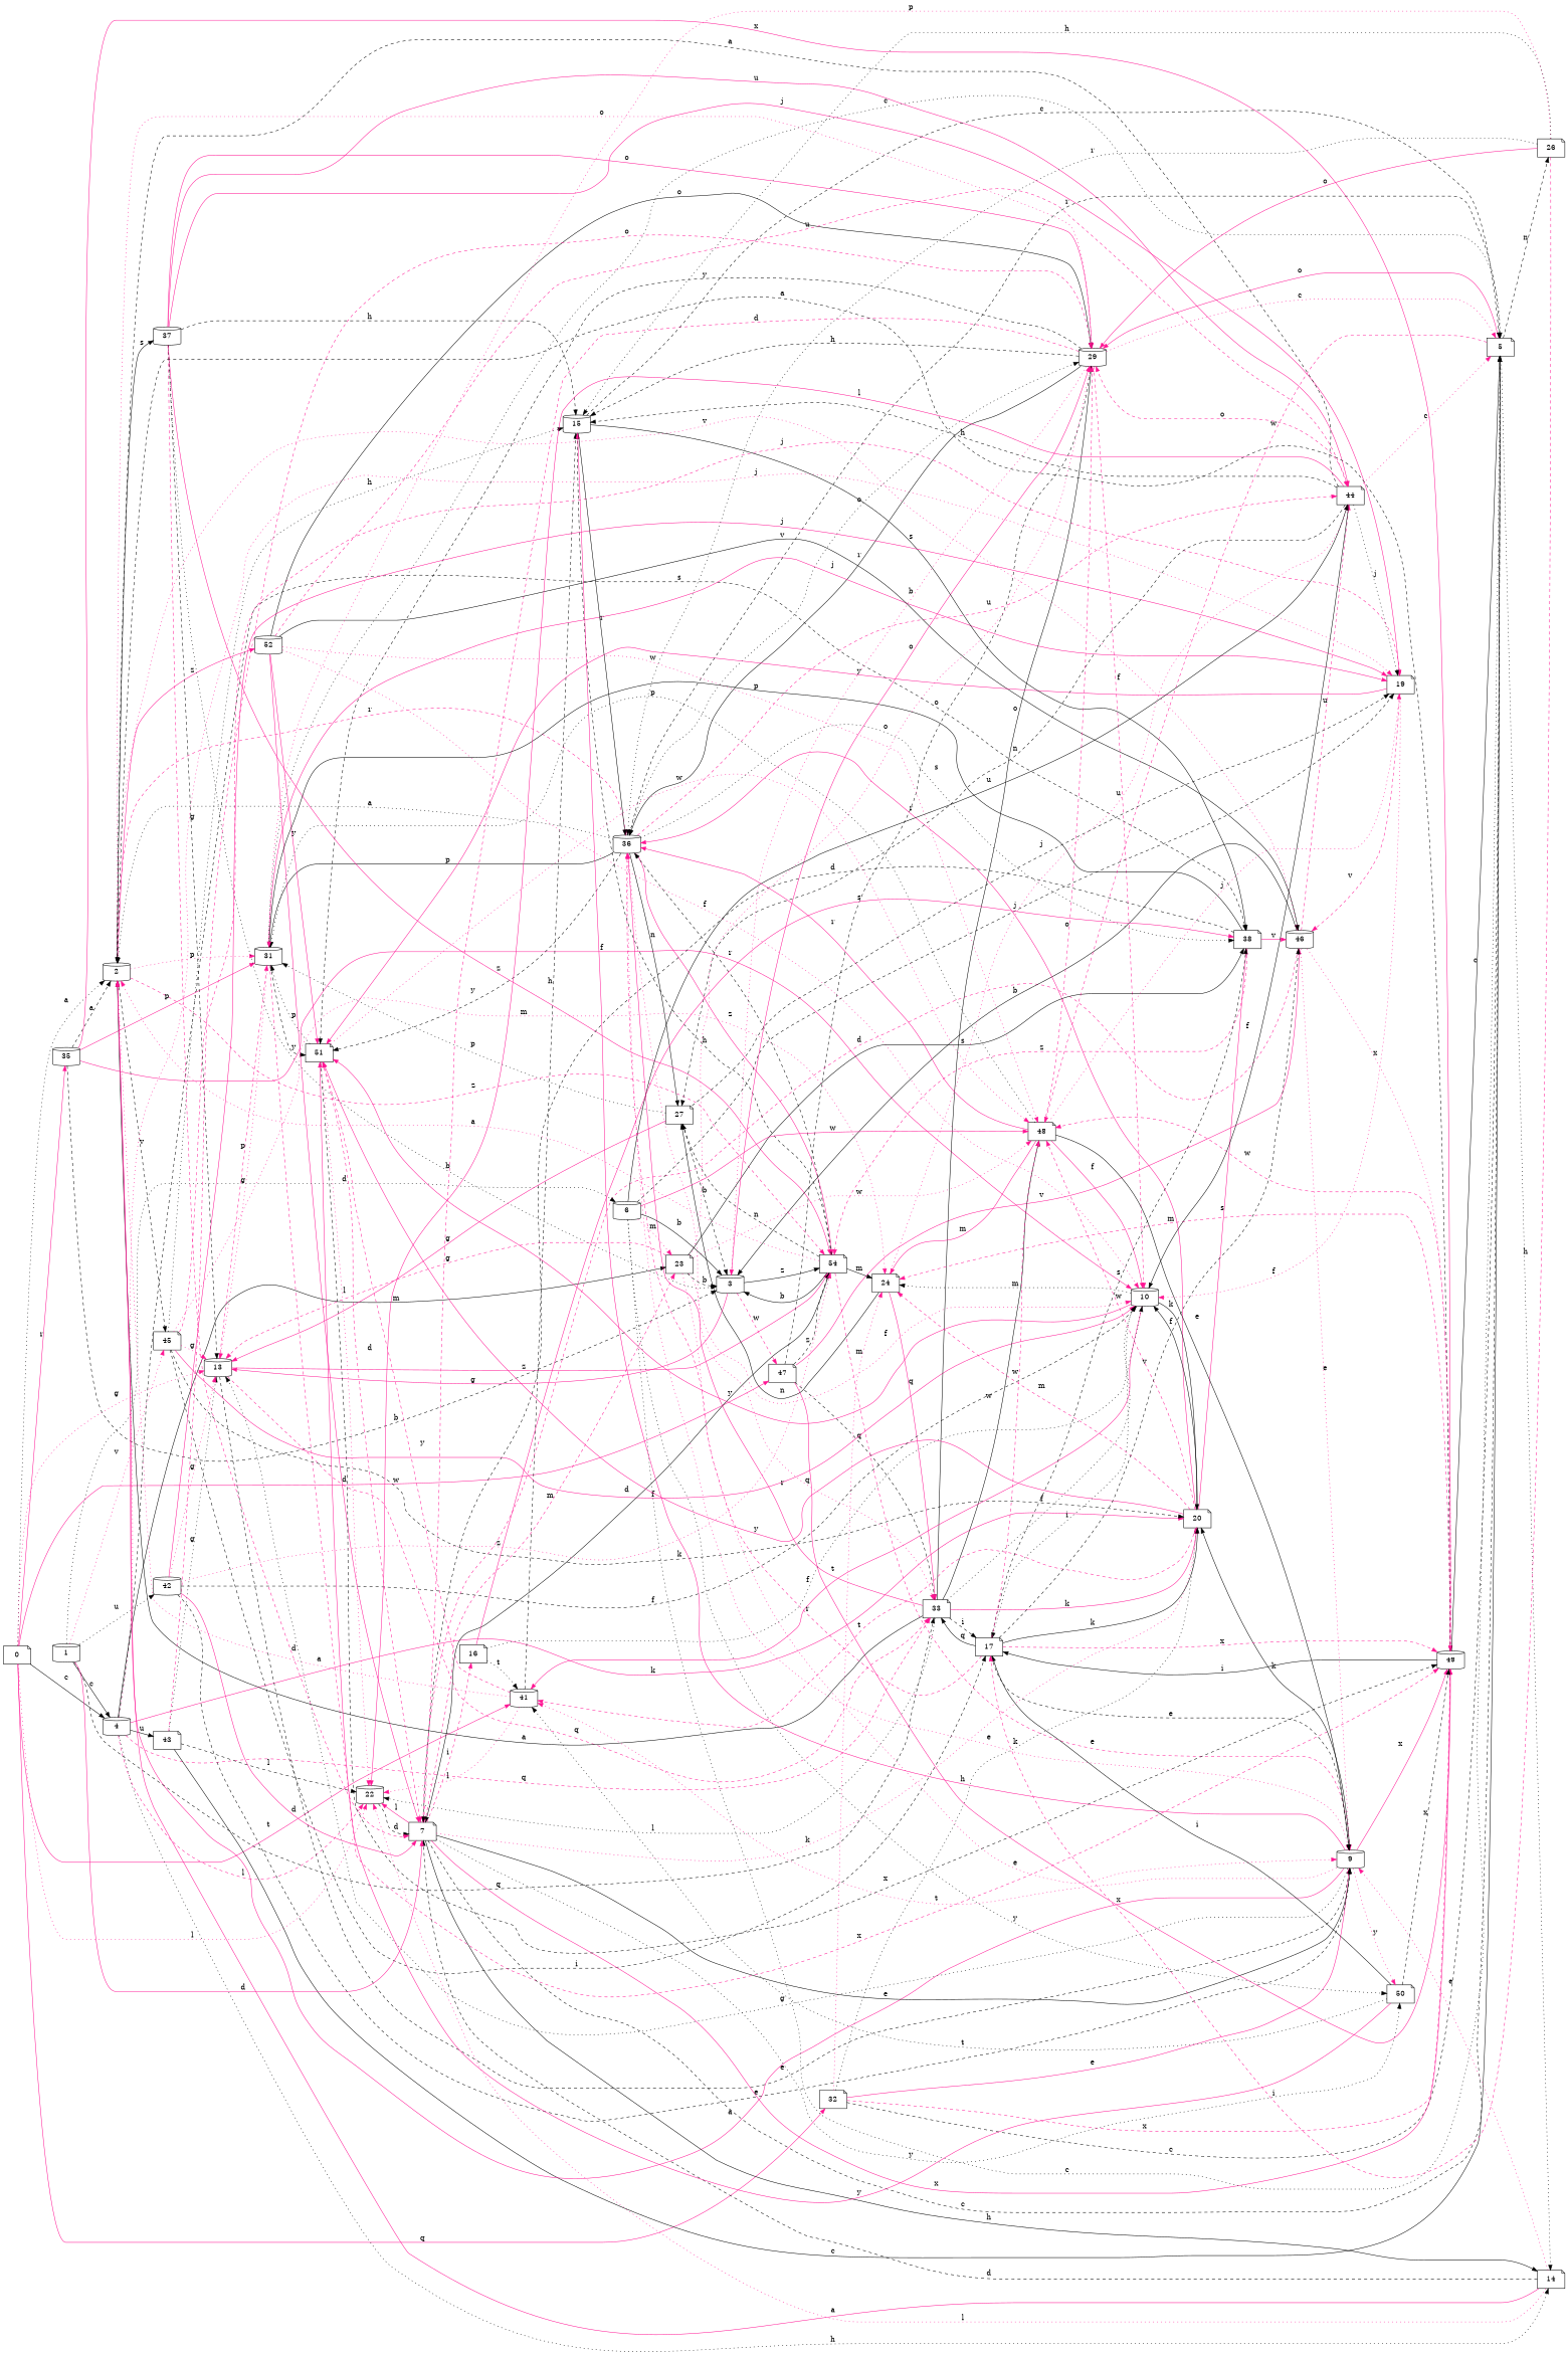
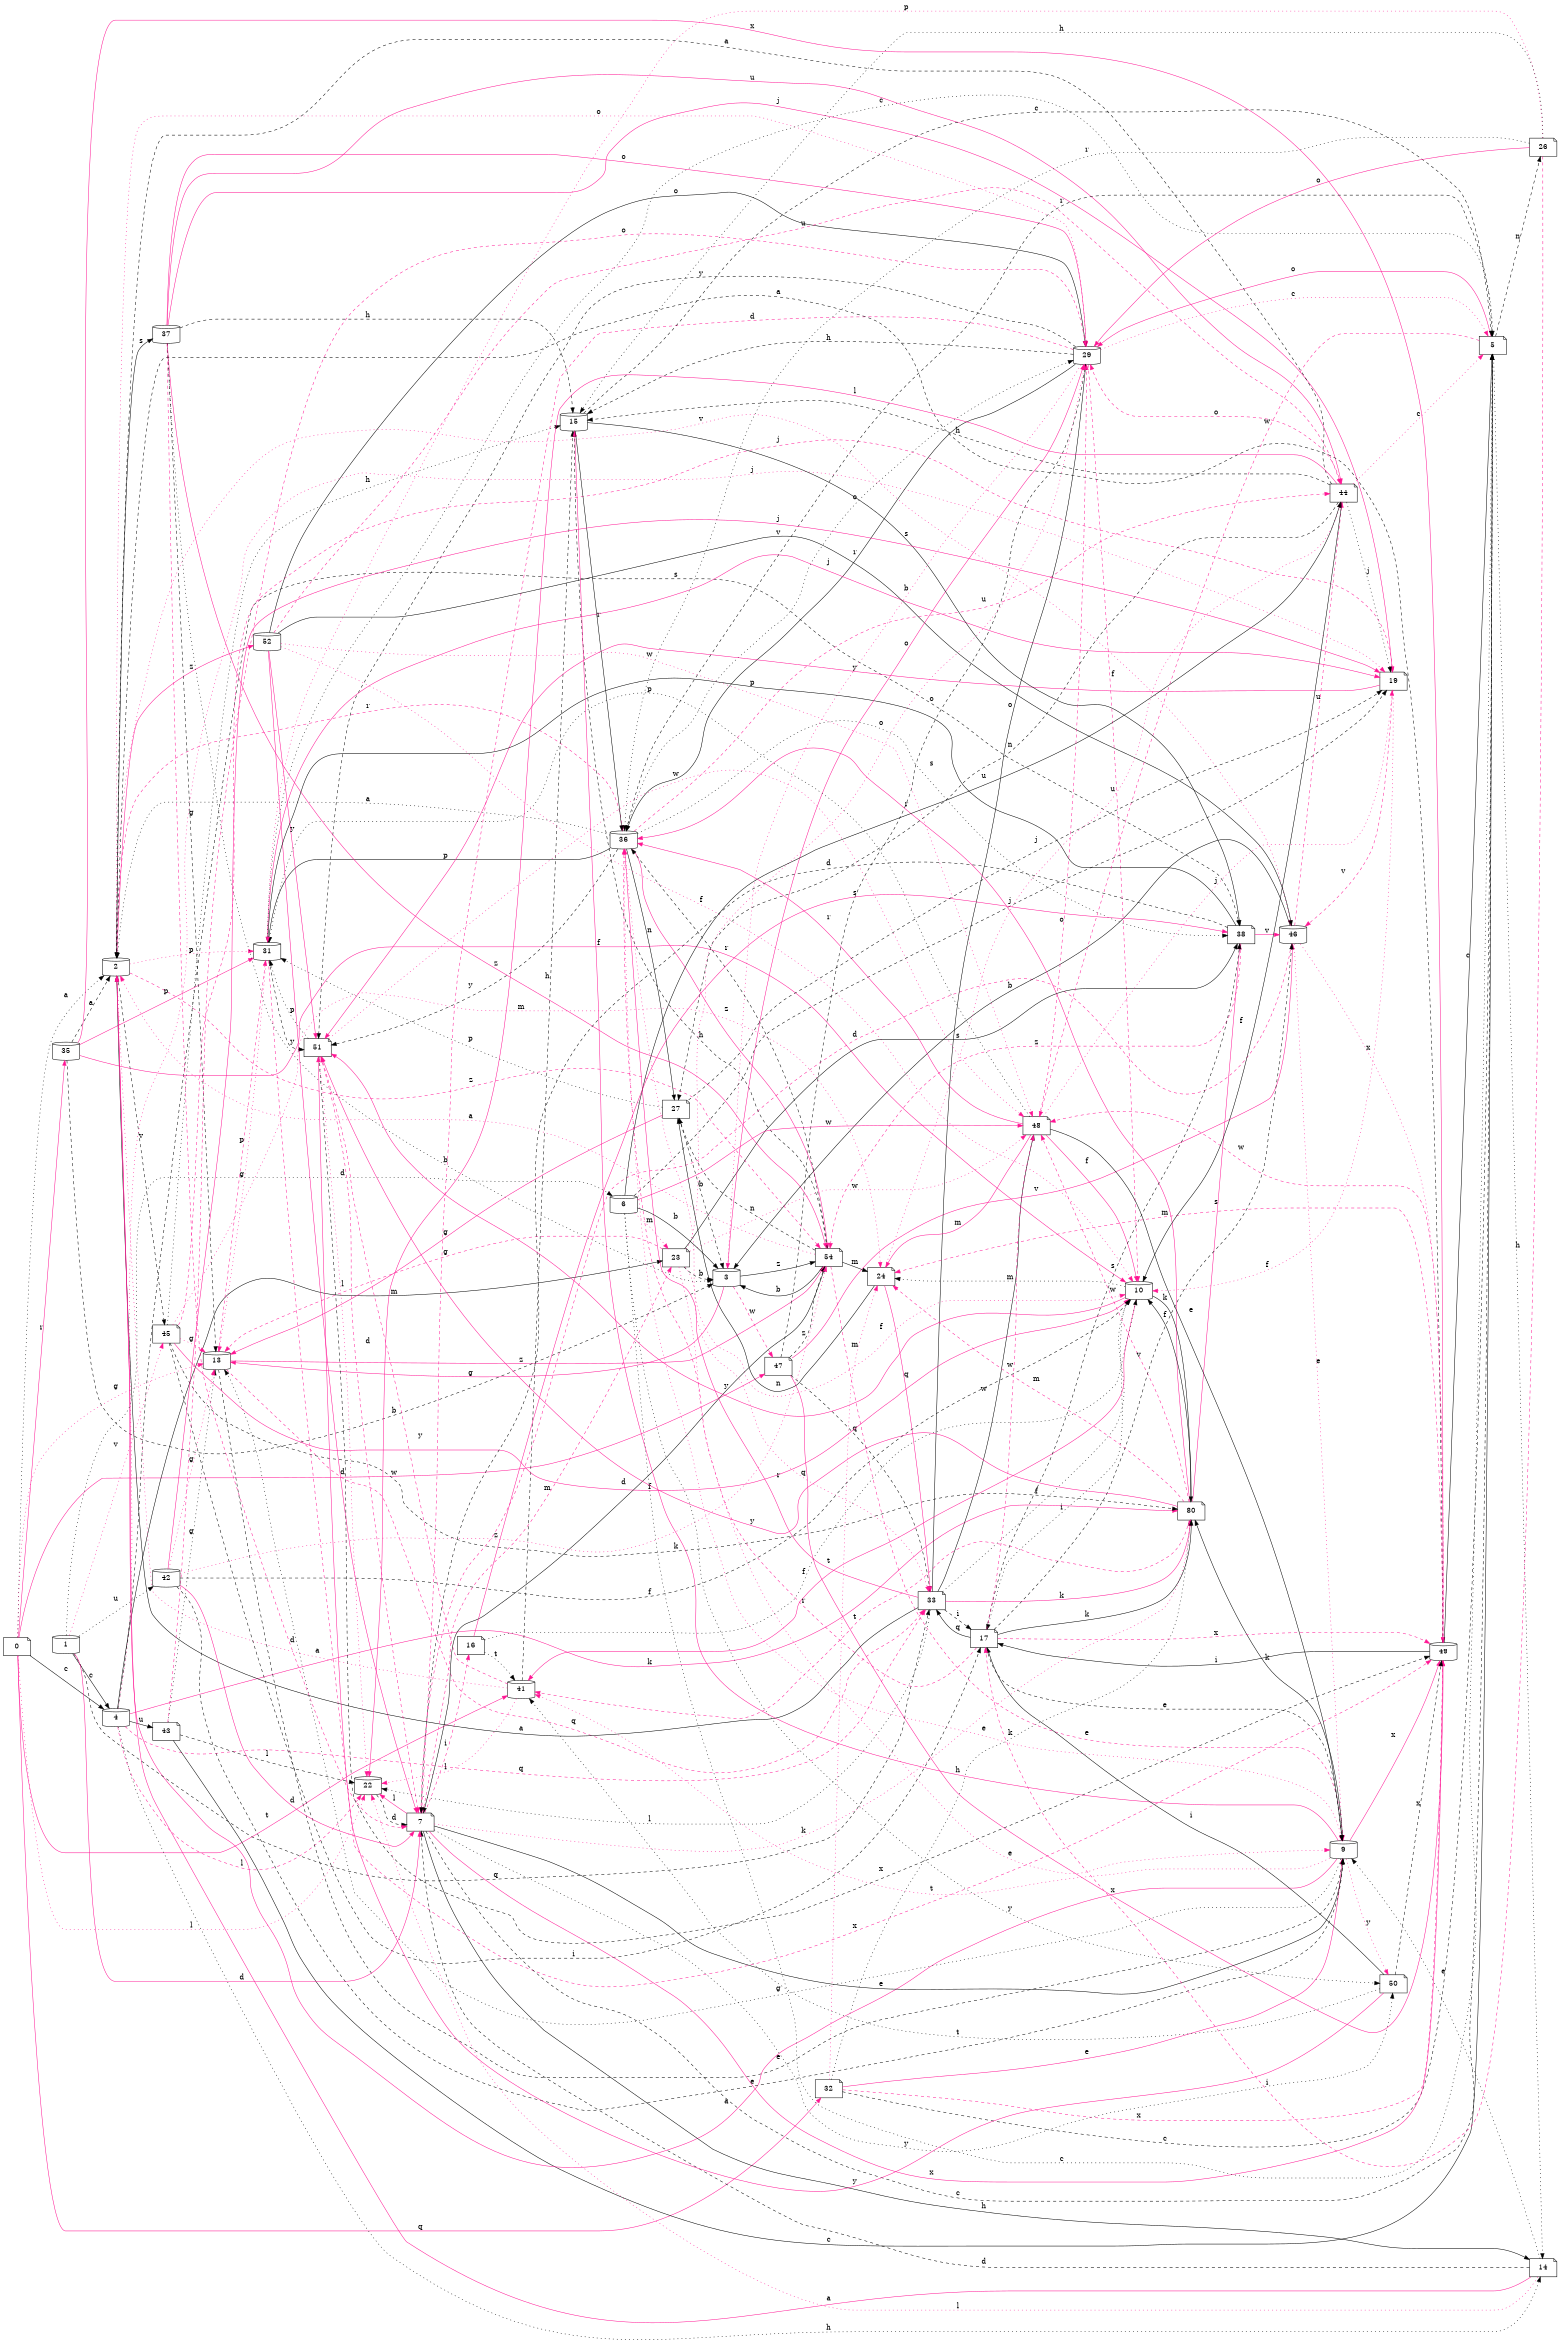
  strict digraph {
    rankdir=LR
    node [shape=note]
    edge [color=deeppink style=solid]
    2 [shape=cylinder]
    0
    4 [shape=cylinder]
    13 [shape=cylinder]
    22 [shape=cylinder]
    32
    35 [shape=cylinder]
    41 [shape=cylinder]
    47
    45
    29 [shape=cylinder]
    31 [shape=cylinder]
    36 [shape=cylinder]
    37 [shape=cylinder]
    46 [shape=cylinder]
    52 [shape=cylinder]
    54
    33
    14
    19
-   20
+   20 [label=80]
    23
    38
    43
    9 [shape=cylinder]
    7
    5
    49 [shape=cylinder]
    24
    3 [shape=cylinder]
    10 [shape=cylinder]
    15 [shape=cylinder]
    51
    1 [shape=cylinder]
    6 [shape=cylinder]
    42 [shape=cylinder]
    48
    44
    50
    16
    17
    27
    26
    2 -> 45 [color=black label=v style=dashed]
    2 -> 29 [label=o style=dotted]
    2 -> 31 [label=p style=dotted]
    2 -> 36 [label=r style=dashed]
    2 -> 37 [color=black label=s]
    2 -> 46 [label=v style=dotted]
    2 -> 52 [label=z]
    2 -> 54 [label=z style=dashed]
    0 -> 2 [color=black label=a style=dotted]
    0 -> 4 [color=black label=c]
    0 -> 13 [label=g style=dotted]
    0 -> 22 [label=l style=dotted]
    0 -> 32 [label=q]
    0 -> 35 [label=r]
    0 -> 41 [label=t]
    0 -> 47 [label=w]
    4 -> 22 [label=l style=dashed]
    4 -> 33 [label=q style=dashed]
    4 -> 14 [color=black label=h style=dotted]
    4 -> 19 [label=j style=dotted]
    4 -> 20 [label=k]
    4 -> 23 [color=black label=m]
    4 -> 38 [color=black label=s style=dashed]
    4 -> 43 [color=black label=u]
    13 -> 31 [label=p style=dashed]
    13 -> 54 [label=z]
    13 -> 33 [label=q style=dashed]
    13 -> 9 [color=black label=e style=dashed]
    22 -> 7 [color=black label=d style=dashed]
    32 -> 20 [color=black label=k style=dotted]
    32 -> 9 [label=e]
    32 -> 5 [color=black label=c style=dashed]
    32 -> 49 [label=x style=dashed]
    32 -> 24 [label=m style=dotted]
    35 -> 2 [color=black label=a style=dashed]
    35 -> 31 [label=p]
    35 -> 49 [label=x]
    35 -> 3 [color=black label=b style=dashed]
    35 -> 10 [label=f]
    41 -> 2 [label=a style=dotted]
    41 -> 22 [label=l style=dotted]
    41 -> 15 [color=black label=h style=dashed]
    41 -> 51 [label=y style=dashed]
    47 -> 29 [color=black label=o style=dashed]
    47 -> 46 [label=v]
    47 -> 54 [color=black label=z style=dashed]
    47 -> 33 [color=black label=q style=dashed]
    47 -> 49 [label=x]
    45 -> 13 [label=g style=dotted]
    45 -> 19 [label=j style=dashed]
    45 -> 20 [color=black label=k style=dashed]
    45 -> 24 [label=m style=dotted]
    45 -> 10 [label=f]
    45 -> 15 [color=black label=h style=dotted]
    45 -> 17 [color=black label=i style=dashed]
    29 -> 36 [color=black label=r]
    29 -> 7 [label=d style=dashed]
    29 -> 5 [label=c style=dotted]
    29 -> 3 [label=b style=dotted]
    29 -> 10 [label=f style=dashed]
    29 -> 15 [color=black label=h style=dashed]
    29 -> 51 [color=black label=y style=dashed]
    31 -> 13 [label=g style=dotted]
    31 -> 19 [label=j]
    31 -> 5 [color=black label=c style=dotted]
    31 -> 49 [label=x style=dashed]
    31 -> 51 [color=black label=y style=dashed]
    36 -> 2 [color=black label=a style=dotted]
    36 -> 29 [color=black label=o style=dotted]
    36 -> 31 [color=black label=p]
    36 -> 54 [label=z]
    36 -> 38 [color=black label=s style=dotted]
    36 -> 9 [label=e style=dotted]
    36 -> 10 [label=f style=dotted]
    36 -> 51 [color=black label=y style=dashed]
    36 -> 44 [label=u style=dashed]
    36 -> 27 [color=black label=n]
    37 -> 13 [color=black label=g style=dashed]
    37 -> 29 [label=o]
    37 -> 54 [label=z]
    37 -> 19 [label=j]
    37 -> 7 [label=d style=dashed]
    37 -> 3 [color=black label=b style=dotted]
    37 -> 15 [color=black label=h style=dashed]
    37 -> 44 [label=u]
    46 -> 9 [label=e style=dotted]
    46 -> 7 [label=d style=dashed]
    46 -> 49 [label=x style=dotted]
    46 -> 3 [color=black label=b]
    46 -> 44 [label=u style=dashed]
    52 -> 29 [color=black label=o]
    52 -> 46 [color=black label=v]
    52 -> 7 [label=d]
    52 -> 10 [label=f style=dotted]
    52 -> 51 [label=y]
    52 -> 48 [label=w style=dotted]
    52 -> 44 [label=u style=dashed]
    54 -> 2 [label=a style=dotted]
    54 -> 36 [color=black label=r style=dashed]
    54 -> 9 [label=e style=dashed]
    54 -> 7 [color=black label=d]
    54 -> 24 [color=black label=m]
    54 -> 3 [color=black label=b]
    54 -> 15 [color=black label=h style=dashed]
    54 -> 27 [color=black label=n style=dashed]
    33 -> 2 [color=black label=a]
    33 -> 22 [color=black label=l style=dotted]
    33 -> 29 [color=black label=o]
    33 -> 36 [label=r]
    33 -> 20 [label=k]
    33 -> 10 [color=black label=f style=dotted]
    33 -> 48 [color=black label=w]
    33 -> 17 [color=black label=i style=dashed]
    14 -> 2 [label=a]
    14 -> 22 [label=l style=dotted]
-   14 -> 9 [label=e style=dotted]
+   14 -> 9 [color=black label=e style=dotted]
    14 -> 7 [color=black label=d style=dashed]
    19 -> 46 [label=v style=dashed]
    19 -> 10 [label=f style=dotted]
    19 -> 51 [label=y]
    20 -> 41 [label=t style=dashed]
    20 -> 36 [label=r]
    20 -> 38 [label=s]
    20 -> 24 [label=m style=dashed]
    20 -> 10 [color=black label=f]
    20 -> 51 [label=y]
    20 -> 48 [label=w style=dashed]
    23 -> 13 [label=g style=dashed]
    23 -> 29 [label=o style=dotted]
    23 -> 33 [label=q style=dotted]
    23 -> 38 [color=black label=s]
    23 -> 9 [label=e style=dotted]
    23 -> 3 [color=black label=b style=dashed]
    23 -> 48 [label=w style=dotted]
    38 -> 31 [color=black label=p]
    38 -> 46 [label=v]
    38 -> 54 [label=z style=dashed]
    38 -> 7 [color=black label=d style=dashed]
    43 -> 13 [color=black label=g style=dotted]
    43 -> 22 [color=black label=l style=dashed]
    43 -> 29 [label=o style=dashed]
    43 -> 5 [color=black label=c]
    9 -> 2 [label=a]
    9 -> 13 [color=black label=g style=dotted]
    9 -> 41 [label=t style=dotted]
    9 -> 20 [color=black label=k]
    9 -> 49 [label=x]
    9 -> 15 [label=h]
    9 -> 50 [label=y style=dotted]
    7 -> 22 [label=l]
    7 -> 14 [color=black label=h]
    7 -> 20 [label=k style=dotted]
    7 -> 23 [label=m style=dashed]
    7 -> 9 [color=black label=e]
    7 -> 5 [color=black label=c style=dashed]
    7 -> 49 [label=x]
    7 -> 50 [color=black label=y style=dotted]
    7 -> 16 [label=i style=dashed]
    5 -> 29 [label=o]
    5 -> 36 [color=black label=r style=dashed]
    5 -> 14 [color=black label=h style=dotted]
    5 -> 48 [label=w style=dashed]
    5 -> 26 [color=black label=n style=dashed]
    49 -> 2 [color=black label=a style=dashed]
    49 -> 5 [color=black label=c]
    49 -> 24 [label=m style=dashed]
    49 -> 48 [label=w style=dashed]
    49 -> 17 [color=black label=i]
    24 -> 33 [label=q]
    24 -> 44 [label=u style=dotted]
    24 -> 27 [color=black label=n]
    3 -> 13 [label=g]
    3 -> 47 [label=w style=dashed]
    3 -> 29 [label=o]
    3 -> 54 [color=black label=z]
    10 -> 41 [label=t]
    10 -> 20 [color=black label=k]
    10 -> 24 [color=black label=m style=dotted]
    10 -> 51 [label=y]
    10 -> 17 [color=black label=i style=dotted]
    15 -> 36 [color=black label=r]
    15 -> 38 [color=black label=s]
    15 -> 5 [color=black label=c style=dashed]
    51 -> 22 [label=l style=dotted]
    51 -> 31 [color=black label=p style=dotted]
    51 -> 7 [label=d style=dashed]
    51 -> 49 [color=black label=x style=dashed]
    51 -> 48 [label=w style=dotted]
    1 -> 4 [color=black label=c]
    1 -> 45 [label=v style=dotted]
    1 -> 33 [color=black label=q style=dashed]
    1 -> 7 [label=d]
    1 -> 6 [color=black label=d style=dotted]
    1 -> 42 [color=black label=u style=dotted]
    6 -> 19 [color=black label=j style=dashed]
    6 -> 23 [label=m style=dotted]
    6 -> 5 [color=black label=c style=dotted]
    6 -> 3 [color=black label=b]
    6 -> 48 [label=w]
    6 -> 44 [color=black label=u]
    6 -> 50 [color=black label=y style=dotted]
    42 -> 13 [label=g style=dotted]
    42 -> 54 [label=z style=dotted]
    42 -> 19 [label=j]
    42 -> 9 [color=black label=e style=dashed]
    42 -> 7 [label=d]
    42 -> 10 [color=black label=f style=dashed]
    48 -> 29 [label=o style=dashed]
    48 -> 31 [color=black label=p style=dotted]
    48 -> 36 [label=r]
    48 -> 19 [label=j style=dotted]
    48 -> 9 [color=black label=e]
    48 -> 24 [label=m]
    48 -> 10 [label=f]
    44 -> 2 [color=black label=a style=dashed]
    44 -> 22 [label=l]
    44 -> 29 [label=o style=dashed]
    44 -> 19 [color=black label=j style=dotted]
    44 -> 5 [label=c style=dotted]
    44 -> 10 [color=black label=f]
    44 -> 15 [color=black label=h style=dashed]
    44 -> 27 [color=black label=n style=dashed]
    50 -> 41 [color=black label=t style=dotted]
    50 -> 49 [color=black label=x style=dashed]
    50 -> 51 [label=y]
    50 -> 17 [color=black label=i]
    16 -> 41 [color=black label=t style=dotted]
    16 -> 38 [label=s]
    16 -> 10 [color=black label=f style=dotted]
    17 -> 36 [label=r style=dashed]
    17 -> 46 [color=black label=v style=dashed]
    17 -> 33 [color=black label=q]
    17 -> 20 [color=black label=k]
    17 -> 38 [color=black label=s style=dashed]
    17 -> 9 [color=black label=e style=dashed]
    17 -> 49 [label=x style=dashed]
    17 -> 48 [label=w style=dashed]
    27 -> 13 [label=g]
    27 -> 31 [color=black label=p style=dotted]
    27 -> 19 [color=black label=j style=dashed]
    27 -> 3 [color=black label=b style=dashed]
    26 -> 29 [label=o]
    26 -> 31 [label=p style=dotted]
    26 -> 36 [color=black label=r style=dotted]
    26 -> 15 [color=black label=h style=dotted]
    26 -> 17 [label=i style=dashed]
  }
